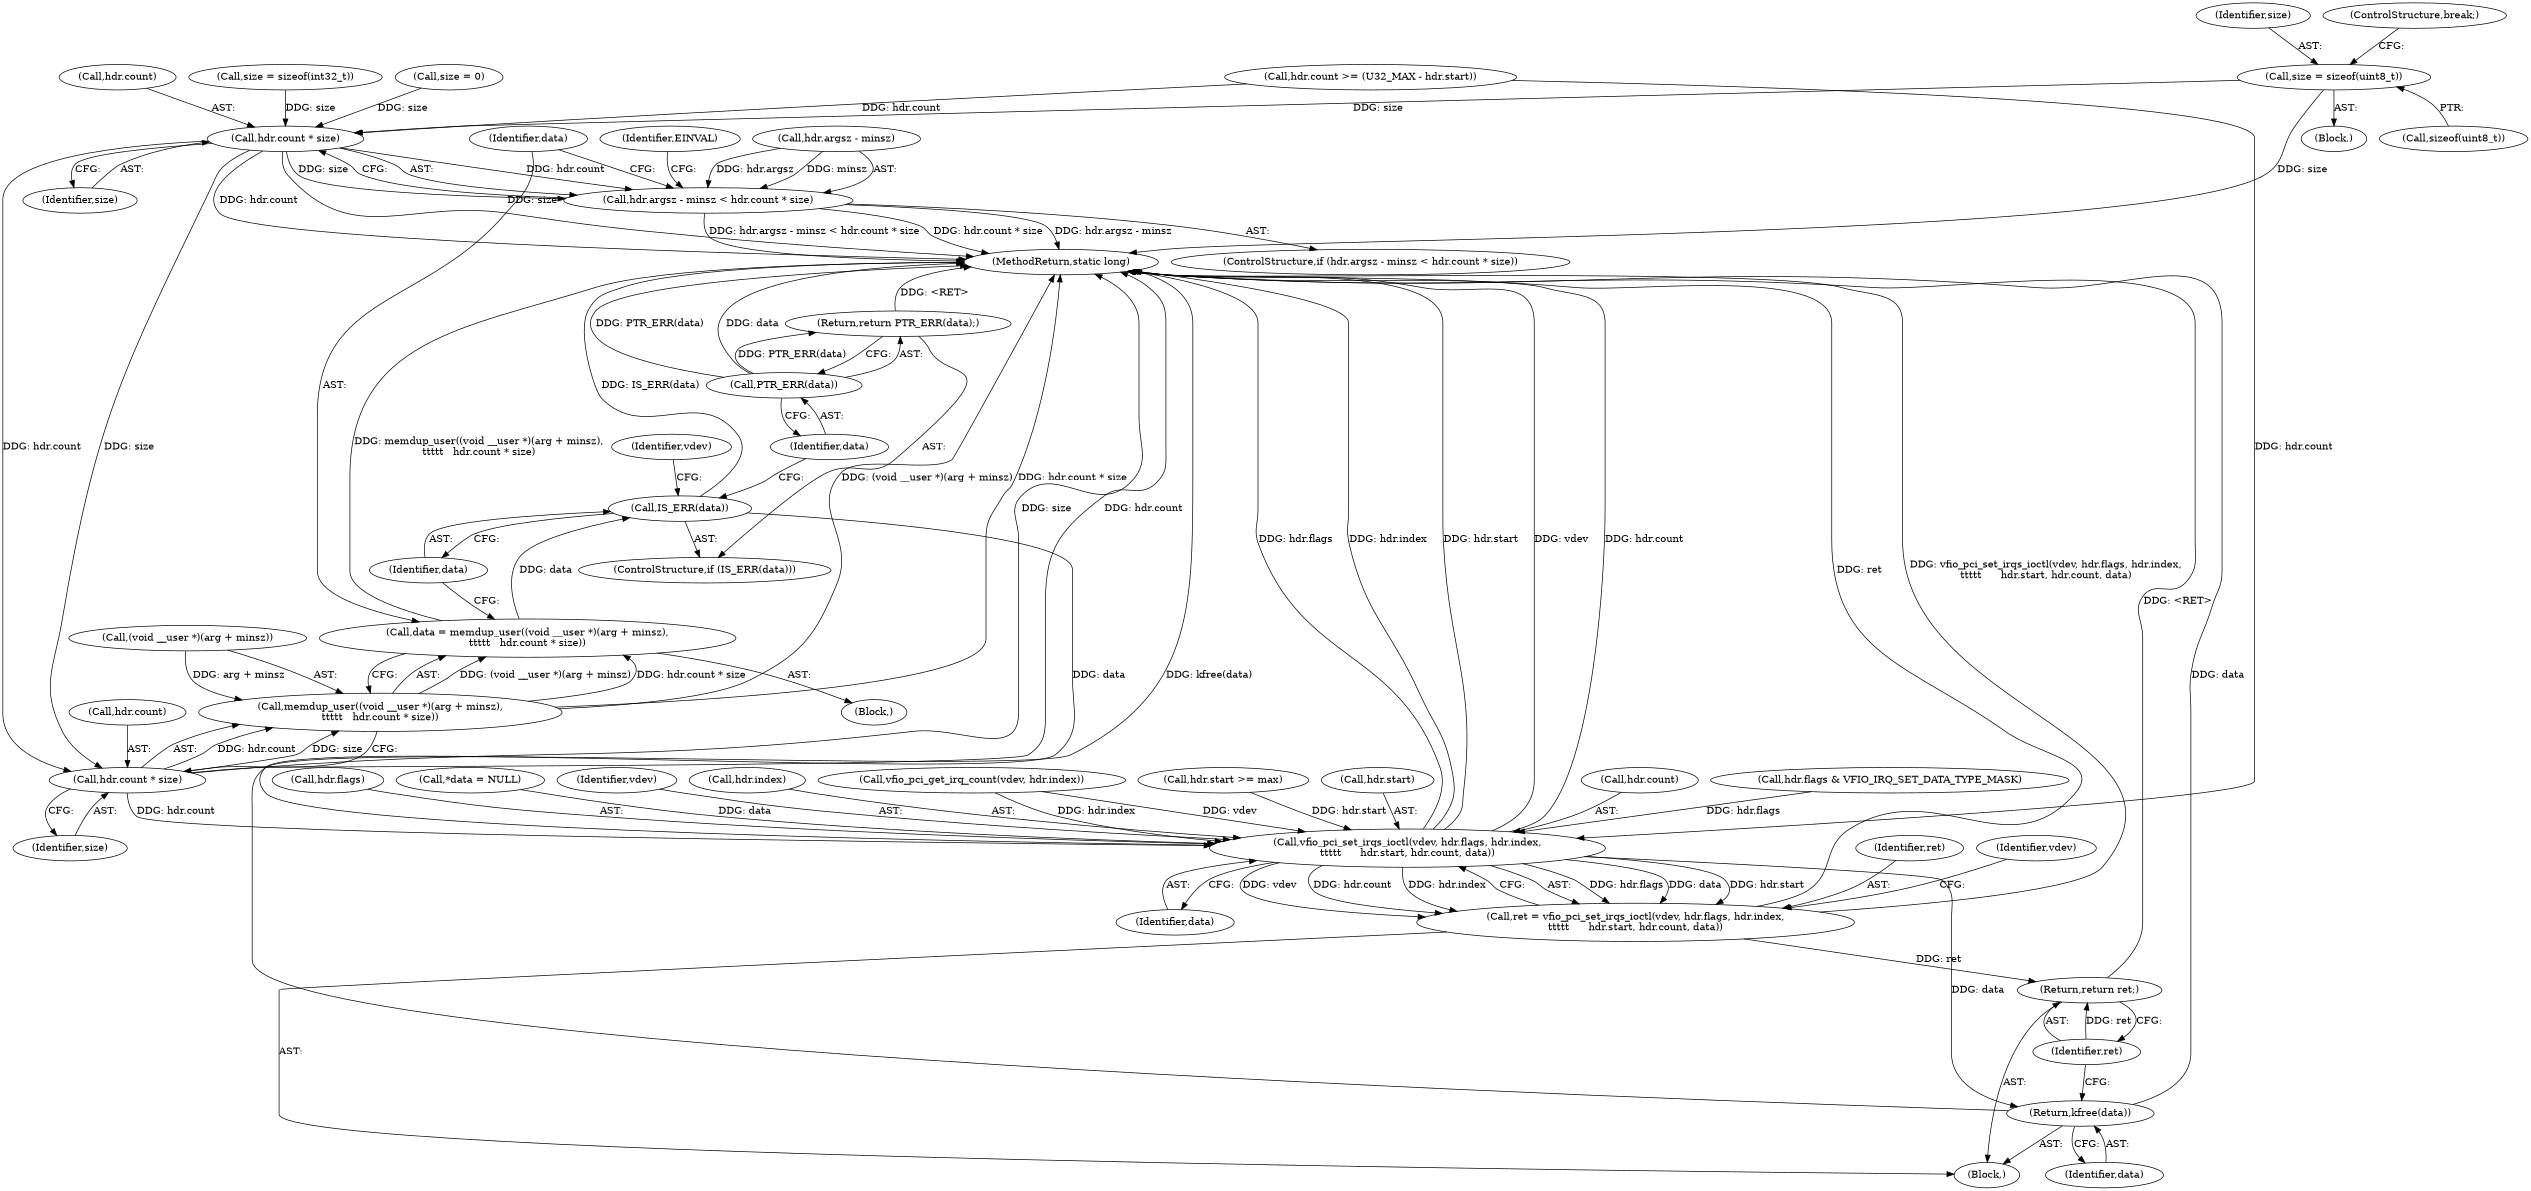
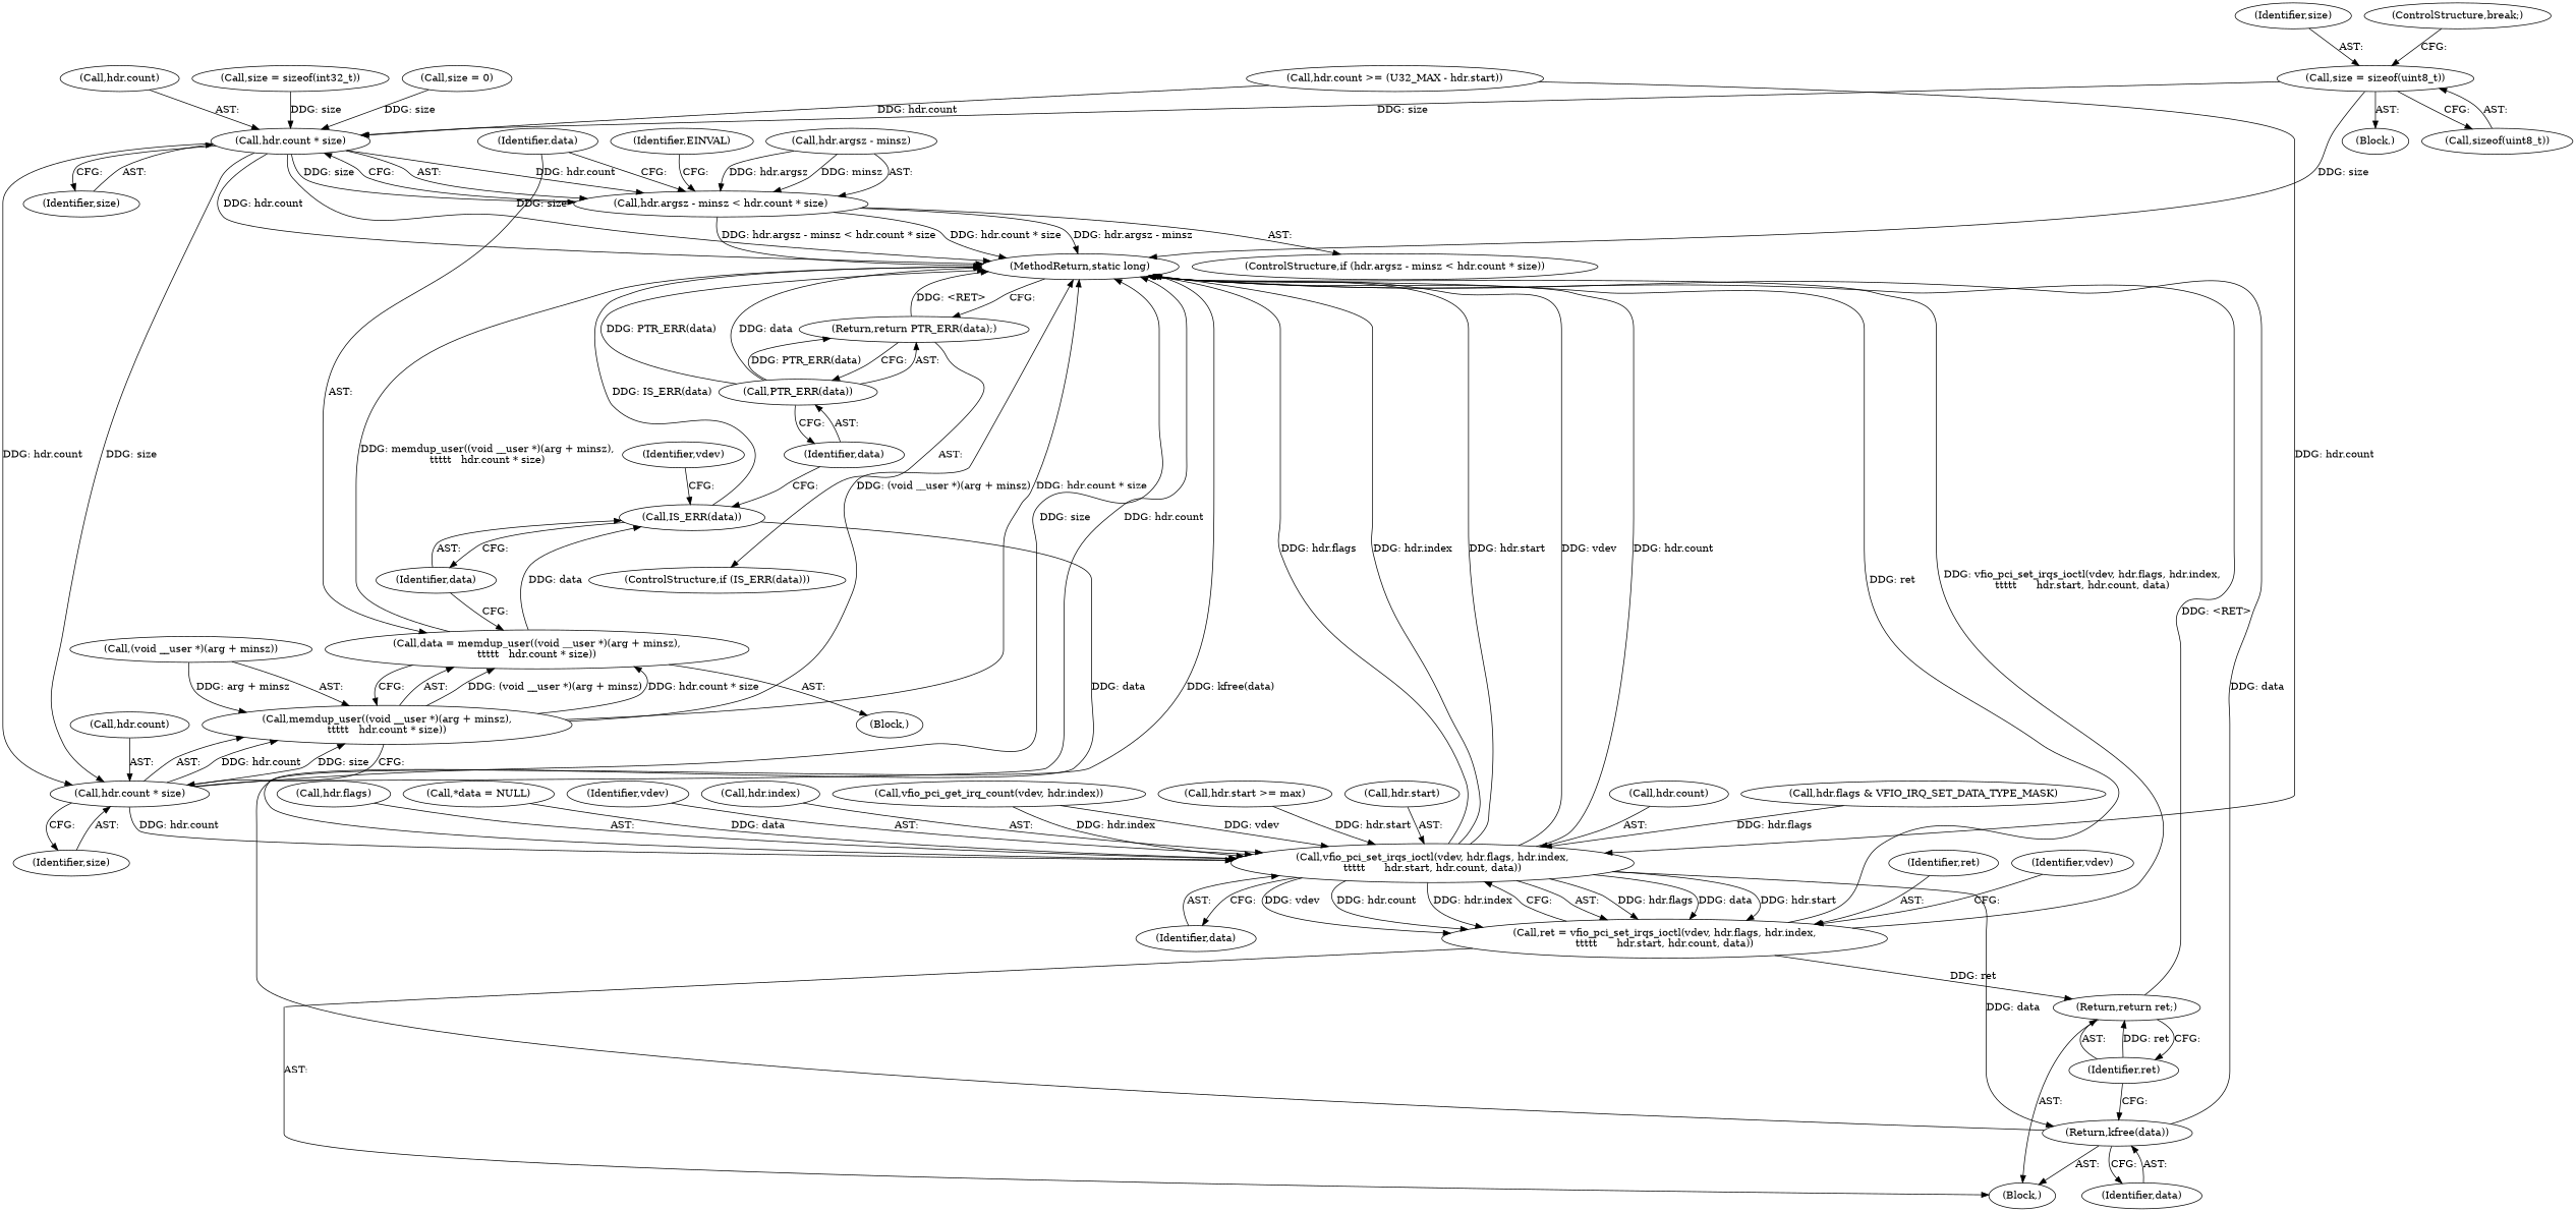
  digraph {
    n1 [label="(Call,size = sizeof(uint8_t))"]
    n2 [label="(Call,hdr.count * size)"]
    n3 [label="(MethodReturn,static long)"]
    n4 [label="(Block,)"]
    n5 [label="(Call,sizeof(uint8_t))"]
    n6 [label="(Call,hdr.argsz - minsz < hdr.count * size)"]
    n7 [label="(Call,hdr.count * size)"]
    n8 [label="(Identifier,size)"]
    n9 [label="(Return,return PTR_ERR(data);)"]
    n10 [label="(ControlStructure,if (hdr.argsz - minsz < hdr.count * size))"]
    n11 [label="(Call,memdup_user((void __user *)(arg + minsz),\n\t\t\t\t\t   hdr.count * size))"]
    n12 [label="(Call,vfio_pci_set_irqs_ioctl(vdev, hdr.flags, hdr.index,\n\t\t\t\t\t      hdr.start, hdr.count, data))"]
    n13 [label="(Identifier,size)"]
    n14 [label="(Call,data = memdup_user((void __user *)(arg + minsz),\n\t\t\t\t\t   hdr.count * size))"]
    n15 [label="(Call,ret = vfio_pci_set_irqs_ioctl(vdev, hdr.flags, hdr.index,\n\t\t\t\t\t      hdr.start, hdr.count, data))"]
    n16 [label="(Return,kfree(data))"]
    n17 [label="(Identifier,data)"]
    n18 [label="(Call,IS_ERR(data))"]
    n19 [label="(Block,)"]
    n20 [label="(ControlStructure,if (IS_ERR(data)))"]
    n21 [label="(Identifier,data)"]
    n22 [label="(Call,PTR_ERR(data))"]
    n23 [label="(Identifier,data)"]
    n24 [label="(Return,return ret;)"]
    n25 [label="(Block,)"]
    n26 [label="(Identifier,data)"]
    n27 [label="(Identifier,ret)"]
    n28 [label="(Call,hdr.count)"]
    n29 [label="(Call,hdr.count >= (U32_MAX - hdr.start))"]
    n30 [label="(Call,size = 0)"]
    n31 [label="(Call,hdr.flags & VFIO_IRQ_SET_DATA_TYPE_MASK)"]
    n32 [label="(Call,hdr.flags)"]
    n33 [label="(Call,*data = NULL)"]
    n34 [label="(Identifier,ret)"]
    n35 [label="(Identifier,size)"]
    n36 [label="(Identifier,vdev)"]
    n37 [label="(Call,(void __user *)(arg + minsz))"]
    n38 [label="(Identifier,vdev)"]
    n39 [label="(Call,hdr.index)"]
    n40 [label="(Identifier,EINVAL)"]
    n41 [label="(Call,vfio_pci_get_irq_count(vdev, hdr.index))"]
    n42 [label="(Call,hdr.count)"]
    n43 [label="(Call,hdr.count)"]
    n44 [label="(Call,hdr.start >= max)"]
    n45 [label="(ControlStructure,break;)"]
    n46 [label="(Call,hdr.start)"]
    n47 [label="(Identifier,data)"]
    n48 [label="(Identifier,vdev)"]
    n49 [label="(Call,size = sizeof(int32_t))"]
    n50 [label="(Call,hdr.argsz - minsz)"]
    n1 -> n2 [label="DDG: size"]
    n1 -> n3 [label="DDG: size"]
    n1 -> n4 [label="AST: "]
+   n1 -> n5 [label="CFG: "]
    n2 -> n3 [label="DDG: size"]
    n2 -> n3 [label="DDG: hdr.count"]
    n2 -> n6 [label="AST: "]
    n2 -> n6 [label="DDG: hdr.count"]
    n2 -> n6 [label="DDG: size"]
    n2 -> n7 [label="DDG: hdr.count"]
    n2 -> n7 [label="DDG: size"]
    n2 -> n8 [label="CFG: "]
-   n5 -> n1 [label="PTR: "]
+   n3 -> n9 [label="CFG: "]
+   n5 -> n1 [label="AST: "]
    n6 -> n2 [label="CFG: "]
    n6 -> n3 [label="DDG: hdr.argsz - minsz"]
    n6 -> n3 [label="DDG: hdr.argsz - minsz < hdr.count * size"]
    n6 -> n3 [label="DDG: hdr.count * size"]
    n6 -> n10 [label="AST: "]
    n7 -> n3 [label="DDG: hdr.count"]
    n7 -> n3 [label="DDG: size"]
    n7 -> n11 [label="AST: "]
    n7 -> n11 [label="DDG: hdr.count"]
    n7 -> n11 [label="DDG: size"]
    n7 -> n12 [label="DDG: hdr.count"]
    n7 -> n13 [label="CFG: "]
    n8 -> n2 [label="AST: "]
    n9 -> n3 [label="DDG: <RET>"]
    n9 -> n20 [label="AST: "]
    n9 -> n22 [label="CFG: "]
    n11 -> n3 [label="DDG: (void __user *)(arg + minsz)"]
    n11 -> n3 [label="DDG: hdr.count * size"]
    n11 -> n7 [label="CFG: "]
    n11 -> n14 [label="AST: "]
    n11 -> n14 [label="DDG: (void __user *)(arg + minsz)"]
    n11 -> n14 [label="DDG: hdr.count * size"]
    n12 -> n3 [label="DDG: hdr.count"]
    n12 -> n3 [label="DDG: hdr.flags"]
    n12 -> n3 [label="DDG: hdr.index"]
    n12 -> n3 [label="DDG: hdr.start"]
    n12 -> n3 [label="DDG: vdev"]
    n12 -> n15 [label="AST: "]
    n12 -> n15 [label="DDG: hdr.flags"]
    n12 -> n15 [label="DDG: data"]
    n12 -> n15 [label="DDG: hdr.start"]
    n12 -> n15 [label="DDG: vdev"]
    n12 -> n15 [label="DDG: hdr.count"]
    n12 -> n15 [label="DDG: hdr.index"]
    n12 -> n16 [label="DDG: data"]
    n12 -> n17 [label="CFG: "]
    n13 -> n7 [label="AST: "]
    n14 -> n3 [label="DDG: memdup_user((void __user *)(arg + minsz),\n\t\t\t\t\t   hdr.count * size)"]
    n14 -> n11 [label="CFG: "]
    n14 -> n18 [label="DDG: data"]
    n14 -> n19 [label="AST: "]
    n15 -> n3 [label="DDG: vfio_pci_set_irqs_ioctl(vdev, hdr.flags, hdr.index,\n\t\t\t\t\t      hdr.start, hdr.count, data)"]
    n15 -> n3 [label="DDG: ret"]
    n15 -> n12 [label="CFG: "]
    n15 -> n24 [label="DDG: ret"]
    n15 -> n25 [label="AST: "]
    n16 -> n3 [label="DDG: data"]
    n16 -> n3 [label="DDG: kfree(data)"]
    n16 -> n25 [label="AST: "]
    n16 -> n26 [label="CFG: "]
    n17 -> n12 [label="AST: "]
    n18 -> n3 [label="DDG: IS_ERR(data)"]
    n18 -> n12 [label="DDG: data"]
-   n18 -> n20 [label="AST: "]
    n18 -> n21 [label="CFG: "]
    n21 -> n14 [label="CFG: "]
    n21 -> n18 [label="AST: "]
    n22 -> n3 [label="DDG: PTR_ERR(data)"]
    n22 -> n3 [label="DDG: data"]
    n22 -> n9 [label="AST: "]
    n22 -> n9 [label="DDG: PTR_ERR(data)"]
    n22 -> n23 [label="CFG: "]
    n23 -> n18 [label="CFG: "]
    n23 -> n22 [label="AST: "]
    n24 -> n3 [label="DDG: <RET>"]
    n24 -> n25 [label="AST: "]
    n24 -> n27 [label="CFG: "]
    n26 -> n16 [label="AST: "]
    n27 -> n16 [label="CFG: "]
    n27 -> n24 [label="AST: "]
    n27 -> n24 [label="DDG: ret"]
    n28 -> n12 [label="AST: "]
    n29 -> n2 [label="DDG: hdr.count"]
    n29 -> n12 [label="DDG: hdr.count"]
    n30 -> n2 [label="DDG: size"]
    n31 -> n12 [label="DDG: hdr.flags"]
    n32 -> n12 [label="AST: "]
    n33 -> n12 [label="DDG: data"]
    n34 -> n15 [label="AST: "]
    n35 -> n1 [label="AST: "]
    n36 -> n15 [label="CFG: "]
    n37 -> n11 [label="AST: "]
    n37 -> n11 [label="DDG: arg + minsz"]
    n38 -> n12 [label="AST: "]
    n39 -> n12 [label="AST: "]
    n40 -> n6 [label="CFG: "]
    n41 -> n12 [label="DDG: vdev"]
    n41 -> n12 [label="DDG: hdr.index"]
    n42 -> n7 [label="AST: "]
    n43 -> n2 [label="AST: "]
    n44 -> n12 [label="DDG: hdr.start"]
    n45 -> n1 [label="CFG: "]
    n46 -> n12 [label="AST: "]
    n47 -> n6 [label="CFG: "]
    n47 -> n14 [label="AST: "]
    n48 -> n18 [label="CFG: "]
    n49 -> n2 [label="DDG: size"]
    n50 -> n6 [label="AST: "]
    n50 -> n6 [label="DDG: hdr.argsz"]
    n50 -> n6 [label="DDG: minsz"]
  }
